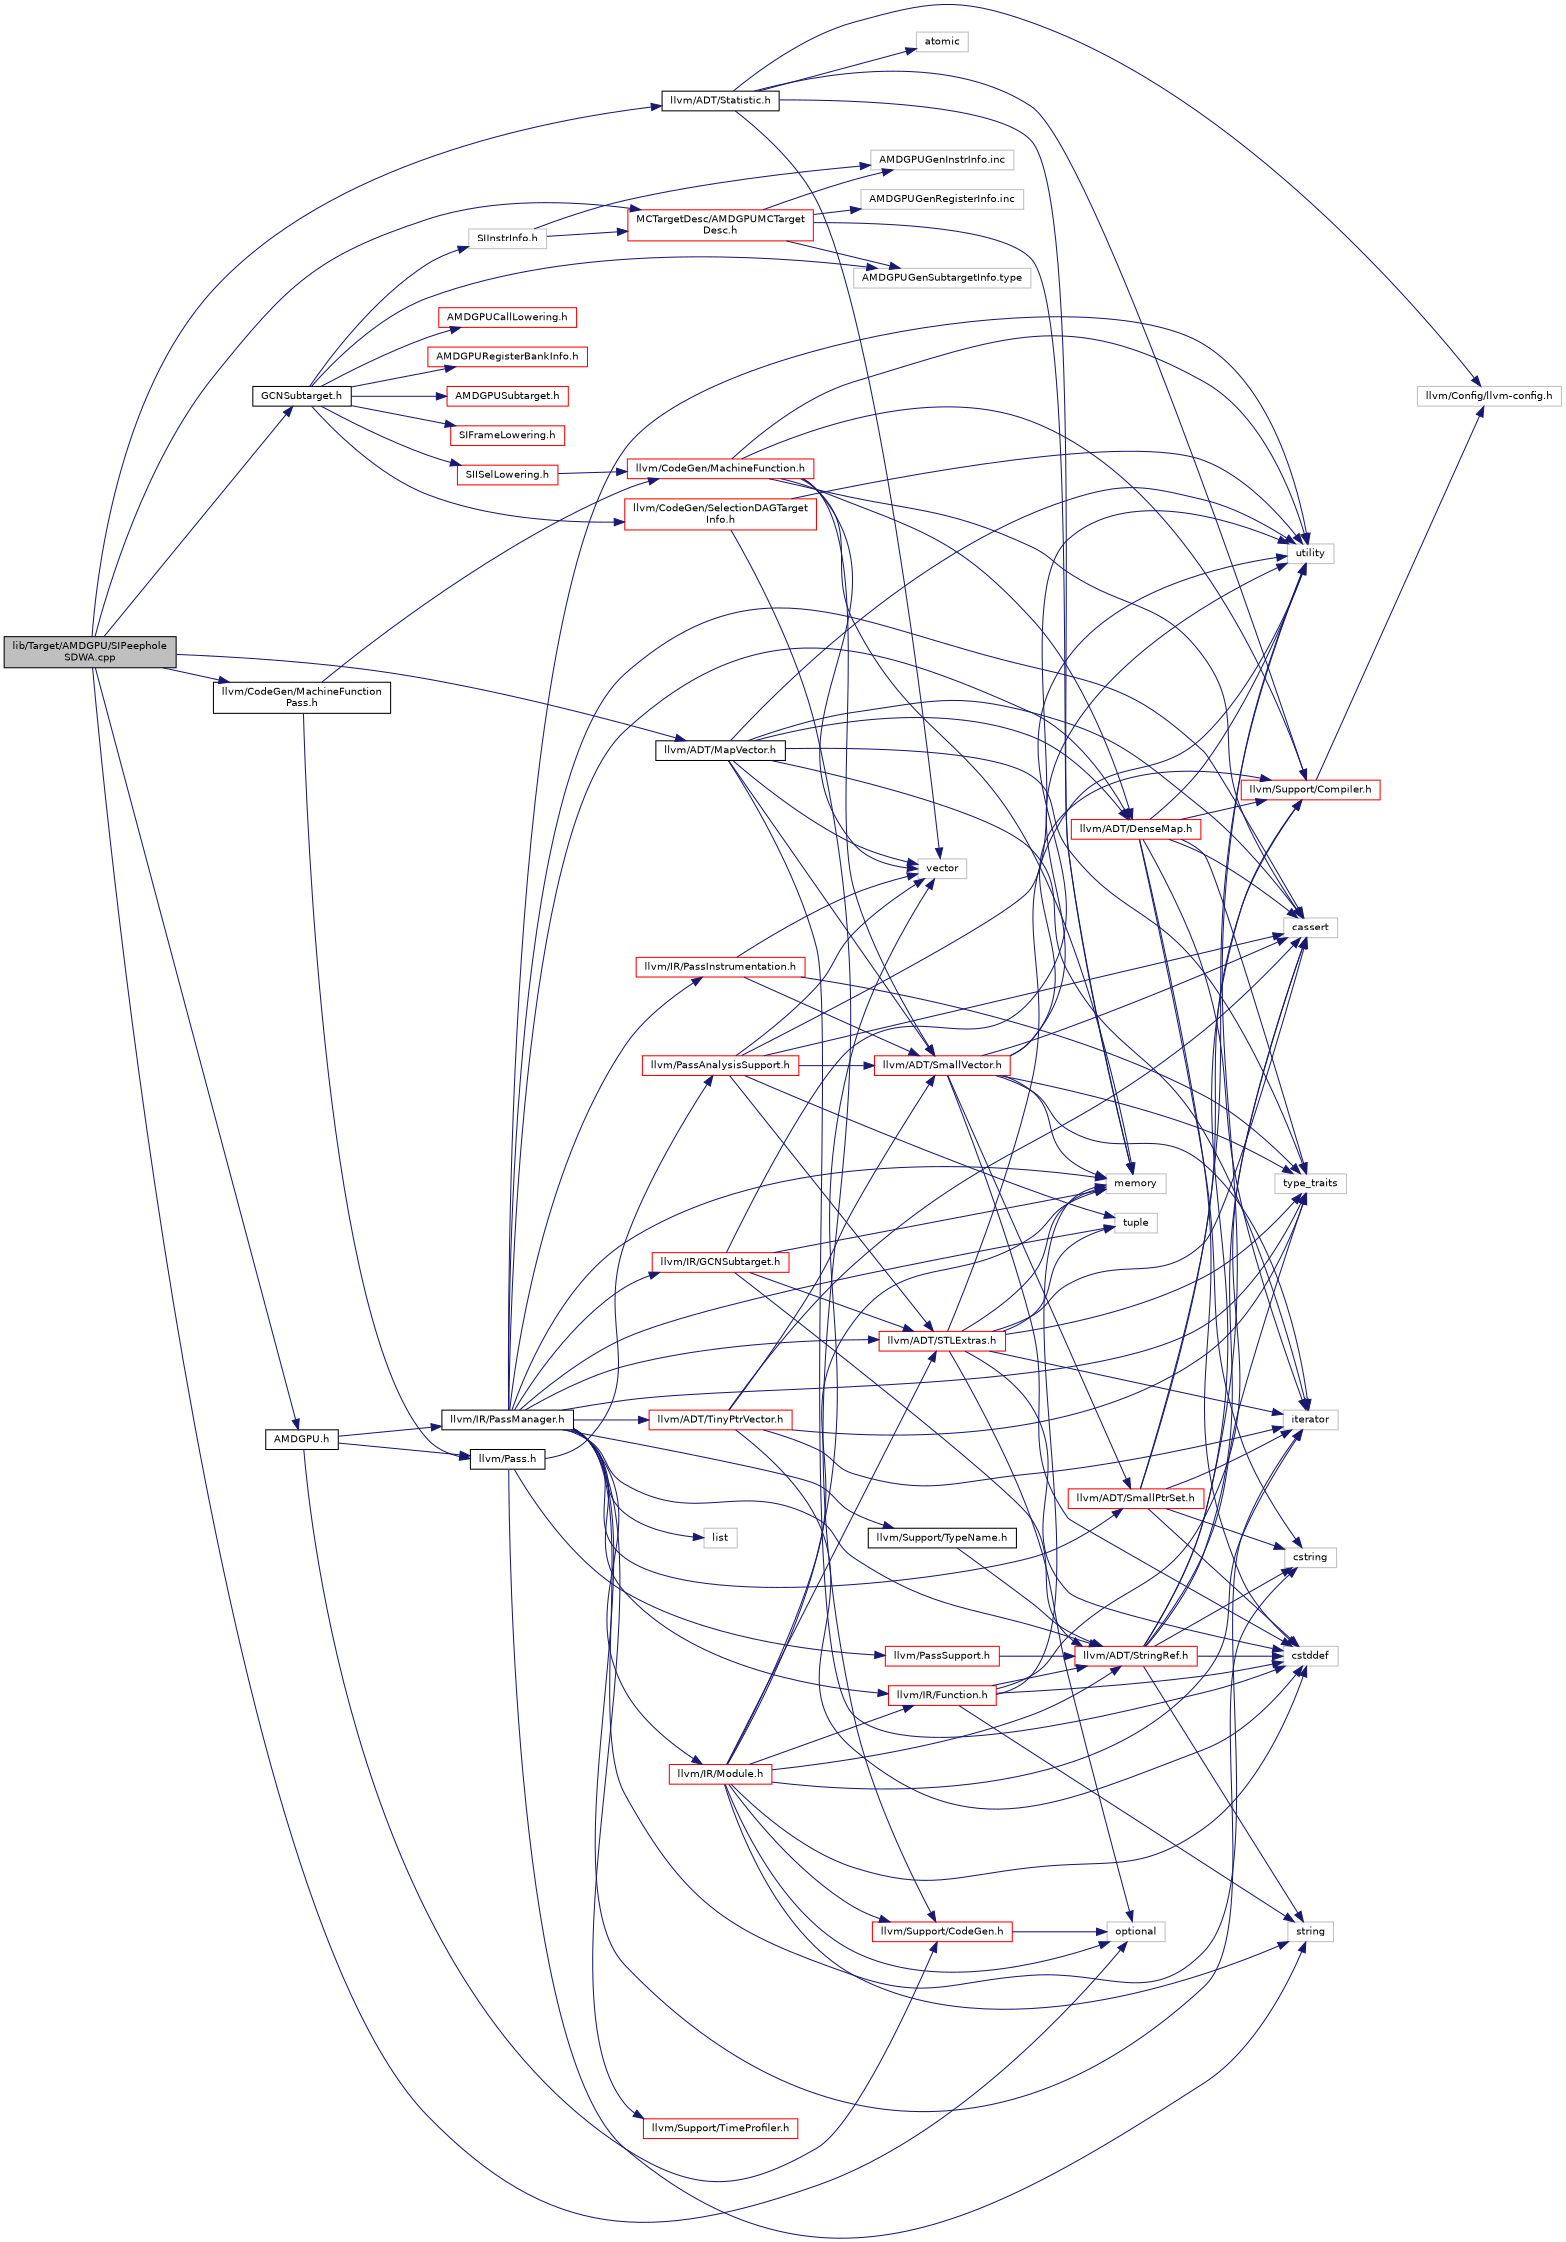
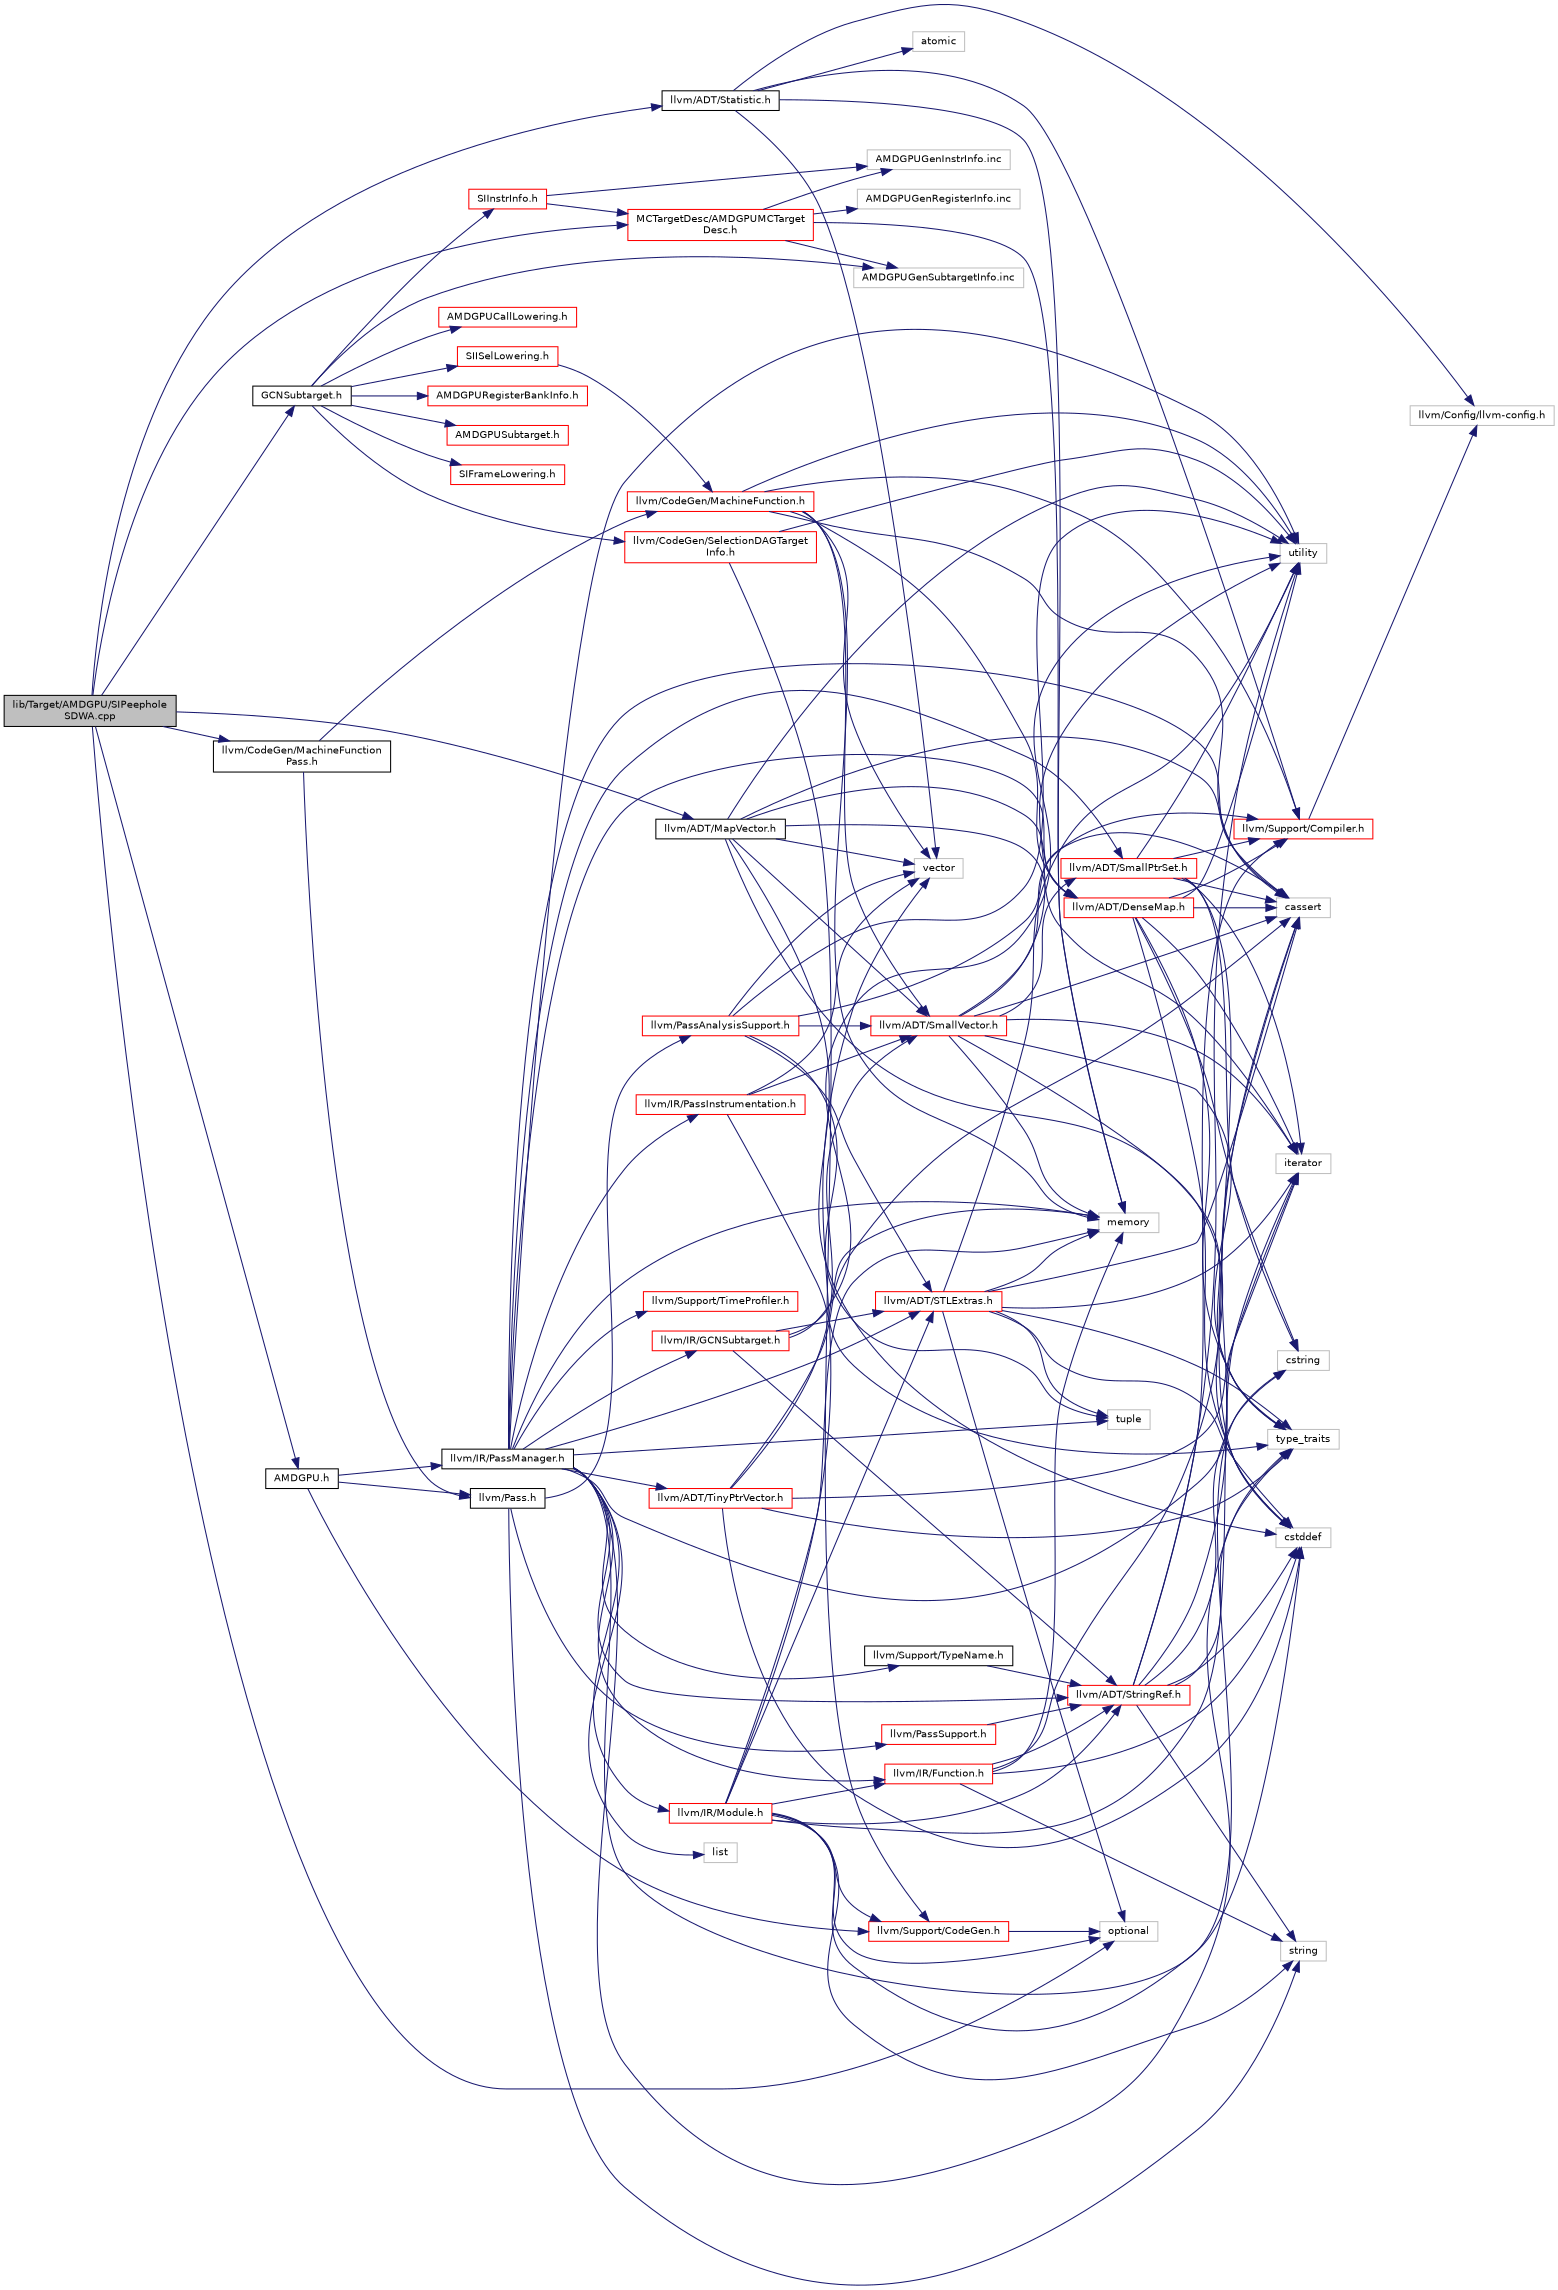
  digraph {
    rankdir=LR
    node [color=red fontname=Helvetica fontsize=10 shape=record]
    edge [color=midnightblue fontname=Helvetica fontsize=10 labelfontname=Helvetica labelfontsize=10 style=solid]
    n1 [color=black fillcolor=grey75 fontcolor=black height=0.2 label="lib/Target/AMDGPU/SIPeephole\lSDWA.cpp" style=filled width=0.4]
    n2 [color=black height=0.2 label="AMDGPU.h" width=0.4]
    n3 [color=grey75 height=0.2 label=optional width=0.4]
    n4 [color=black height=0.2 label="GCNSubtarget.h" width=0.4]
    n5 [height=0.2 label="MCTargetDesc/AMDGPUMCTarget\lDesc.h" width=0.4]
    n6 [color=black height=0.2 label="llvm/ADT/MapVector.h" width=0.4]
    n7 [color=black height=0.2 label="llvm/ADT/Statistic.h" width=0.4]
    n8 [color=black height=0.2 label="llvm/CodeGen/MachineFunction\lPass.h" width=0.4]
    n9 [color=black height=0.2 label="llvm/IR/PassManager.h" width=0.4]
    n10 [height=0.2 label="llvm/Support/CodeGen.h" width=0.4]
    n11 [color=black height=0.2 label="llvm/Pass.h" width=0.4]
    n12 [height=0.2 label="AMDGPUCallLowering.h" width=0.4]
    n13 [height=0.2 label="AMDGPURegisterBankInfo.h" width=0.4]
    n14 [height=0.2 label="AMDGPUSubtarget.h" width=0.4]
    n15 [height=0.2 label="SIFrameLowering.h" width=0.4]
    n16 [height=0.2 label="SIISelLowering.h" width=0.4]
-   n17 [color=grey75 height=0.2 label="SIInstrInfo.h" width=0.4]
-   n18 [color=grey75 height=0.2 label="AMDGPUGenSubtargetInfo.type" width=0.4]
+   n17 [height=0.2 label="SIInstrInfo.h" width=0.4]
+   n18 [color=grey75 height=0.2 label="AMDGPUGenSubtargetInfo.inc" width=0.4]
    n19 [height=0.2 label="llvm/CodeGen/SelectionDAGTarget\lInfo.h" width=0.4]
    n20 [color=grey75 height=0.2 label=memory width=0.4]
    n21 [color=grey75 height=0.2 label="AMDGPUGenInstrInfo.inc" width=0.4]
    n22 [color=grey75 height=0.2 label="AMDGPUGenRegisterInfo.inc" width=0.4]
    n23 [height=0.2 label="llvm/ADT/DenseMap.h" width=0.4]
    n24 [color=grey75 height=0.2 label=cassert width=0.4]
    n25 [color=grey75 height=0.2 label=iterator width=0.4]
    n26 [color=grey75 height=0.2 label=type_traits width=0.4]
    n27 [color=grey75 height=0.2 label=utility width=0.4]
    n28 [color=grey75 height=0.2 label=vector width=0.4]
    n29 [color=grey75 height=0.2 label=cstddef width=0.4]
    n30 [height=0.2 label="llvm/ADT/SmallVector.h" width=0.4]
    n31 [height=0.2 label="llvm/Support/Compiler.h" width=0.4]
    n32 [color=grey75 height=0.2 label="llvm/Config/llvm-config.h" width=0.4]
    n33 [color=grey75 height=0.2 label=atomic width=0.4]
    n34 [height=0.2 label="llvm/CodeGen/MachineFunction.h" width=0.4]
    n35 [color=grey75 height=0.2 label=cstring width=0.4]
    n36 [height=0.2 label="llvm/ADT/STLExtras.h" width=0.4]
    n37 [color=grey75 height=0.2 label=tuple width=0.4]
    n38 [height=0.2 label="llvm/ADT/SmallPtrSet.h" width=0.4]
    n39 [height=0.2 label="llvm/ADT/StringRef.h" width=0.4]
    n40 [height=0.2 label="llvm/ADT/TinyPtrVector.h" width=0.4]
    n41 [height=0.2 label="llvm/IR/Function.h" width=0.4]
    n42 [height=0.2 label="llvm/IR/Module.h" width=0.4]
    n43 [height=0.2 label="llvm/IR/PassInstrumentation.h" width=0.4]
    n44 [height=0.2 label="llvm/IR/GCNSubtarget.h" width=0.4]
    n45 [height=0.2 label="llvm/Support/TimeProfiler.h" width=0.4]
    n46 [color=black height=0.2 label="llvm/Support/TypeName.h" width=0.4]
    n47 [color=grey75 height=0.2 label=list width=0.4]
    n48 [color=grey75 height=0.2 label=string width=0.4]
    n49 [height=0.2 label="llvm/PassAnalysisSupport.h" width=0.4]
    n50 [height=0.2 label="llvm/PassSupport.h" width=0.4]
    n1 -> n2
    n1 -> n3
    n1 -> n4
    n1 -> n5
    n1 -> n6
    n1 -> n7
    n1 -> n8
    n2 -> n9
    n2 -> n10
    n2 -> n11
    n4 -> n12
    n4 -> n13
    n4 -> n14
    n4 -> n15
    n4 -> n16
    n4 -> n17
    n4 -> n18
    n4 -> n19
    n5 -> n18
    n5 -> n20
    n5 -> n21
    n5 -> n22
    n6 -> n23
    n6 -> n24
    n6 -> n25
    n6 -> n26
    n6 -> n27
    n6 -> n28
    n6 -> n29
    n6 -> n30
    n7 -> n20
    n7 -> n28
    n7 -> n31
    n7 -> n32
    n7 -> n33
    n8 -> n11
    n8 -> n34
    n9 -> n20
    n9 -> n23
    n9 -> n24
    n9 -> n25
    n9 -> n26
    n9 -> n27
    n9 -> n35
    n9 -> n36
    n9 -> n37
    n9 -> n38
    n9 -> n39
    n9 -> n40
    n9 -> n41
    n9 -> n42
    n9 -> n43
    n9 -> n44
    n9 -> n45
    n9 -> n46
    n9 -> n47
    n10 -> n3
    n11 -> n48
    n11 -> n49
    n11 -> n50
    n16 -> n34
    n17 -> n5
    n17 -> n21
    n19 -> n10
    n19 -> n27
    n23 -> n24
    n23 -> n25
    n23 -> n26
    n23 -> n27
    n23 -> n29
    n23 -> n31
    n23 -> n35
    n30 -> n20
    n30 -> n24
    n30 -> n25
    n30 -> n26
    n30 -> n27
    n30 -> n29
    n30 -> n31
    n30 -> n38
    n31 -> n32
    n34 -> n20
    n34 -> n23
    n34 -> n24
    n34 -> n27
    n34 -> n28
    n34 -> n30
    n34 -> n31
    n36 -> n3
    n36 -> n20
    n36 -> n24
    n36 -> n25
    n36 -> n26
    n36 -> n27
    n36 -> n29
    n36 -> n37
+   n38 -> n24
    n38 -> n25
    n38 -> n27
    n38 -> n29
    n38 -> n31
    n38 -> n35
    n39 -> n24
    n39 -> n26
    n39 -> n27
    n39 -> n29
    n39 -> n31
    n39 -> n35
    n39 -> n48
    n40 -> n24
    n40 -> n25
    n40 -> n26
    n40 -> n29
    n40 -> n30
    n41 -> n20
    n41 -> n24
    n41 -> n29
    n41 -> n39
    n41 -> n48
    n42 -> n3
    n42 -> n10
    n42 -> n20
    n42 -> n25
    n42 -> n28
    n42 -> n29
    n42 -> n36
    n42 -> n39
    n42 -> n41
    n42 -> n48
    n43 -> n26
    n43 -> n28
    n43 -> n30
    n44 -> n20
    n44 -> n27
    n44 -> n36
    n44 -> n39
    n46 -> n39
    n49 -> n24
    n49 -> n27
    n49 -> n28
    n49 -> n30
    n49 -> n36
    n49 -> n37
    n50 -> n39
  }
